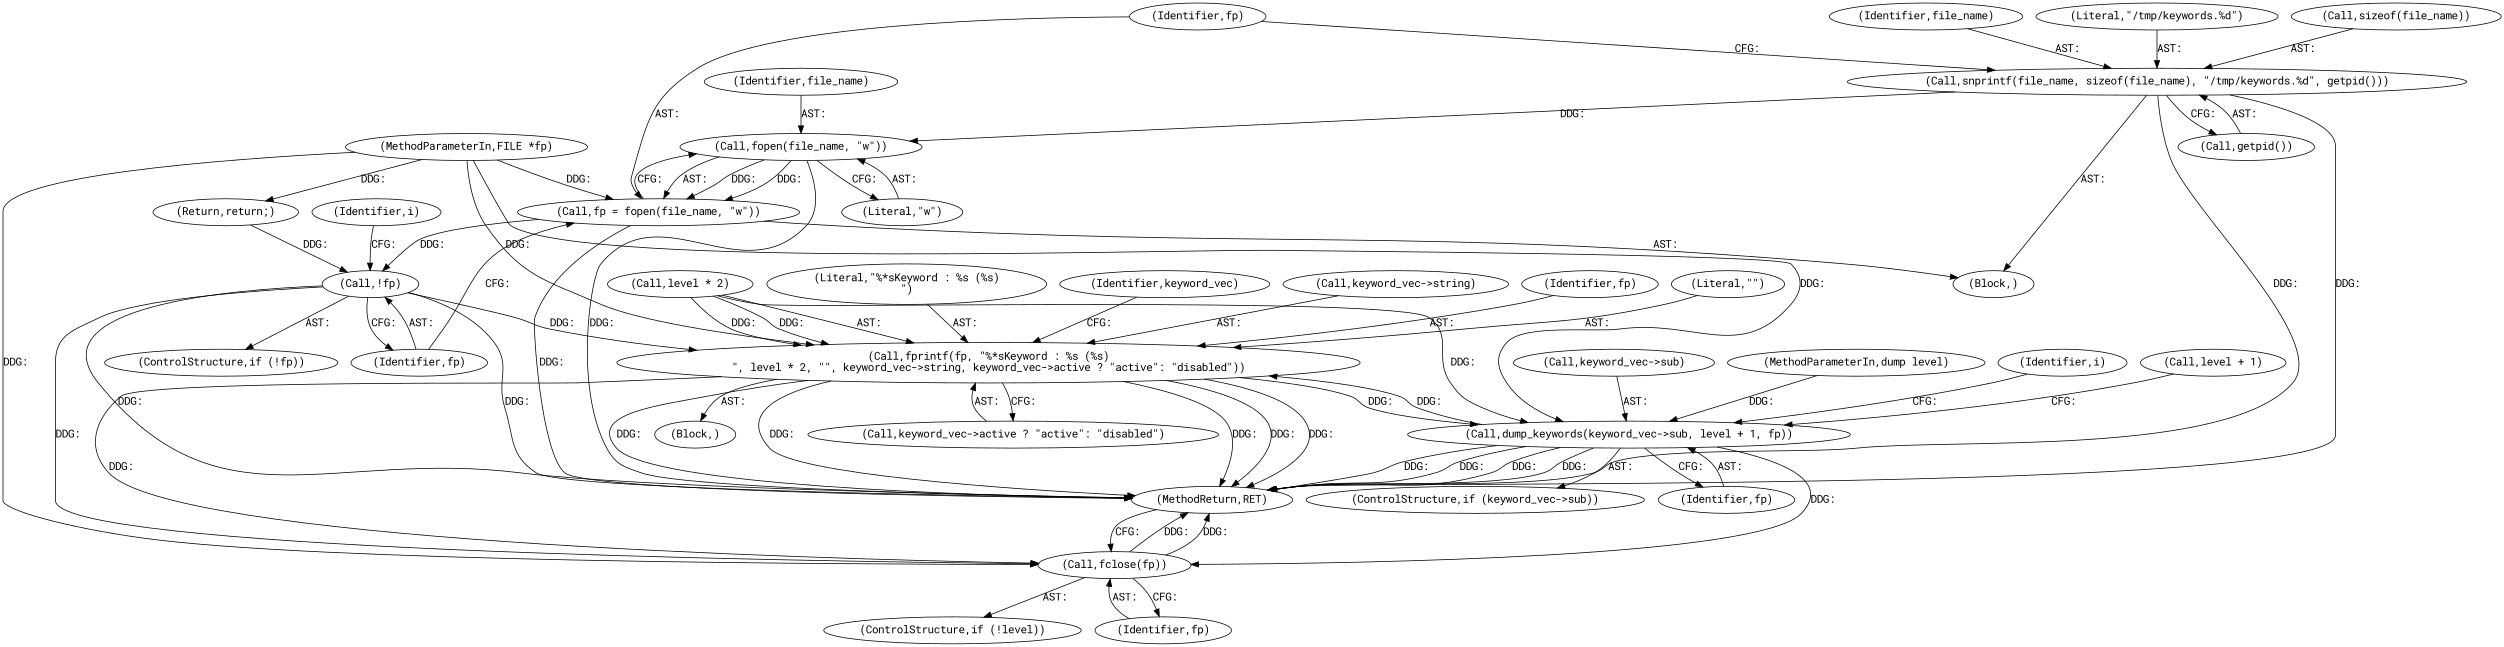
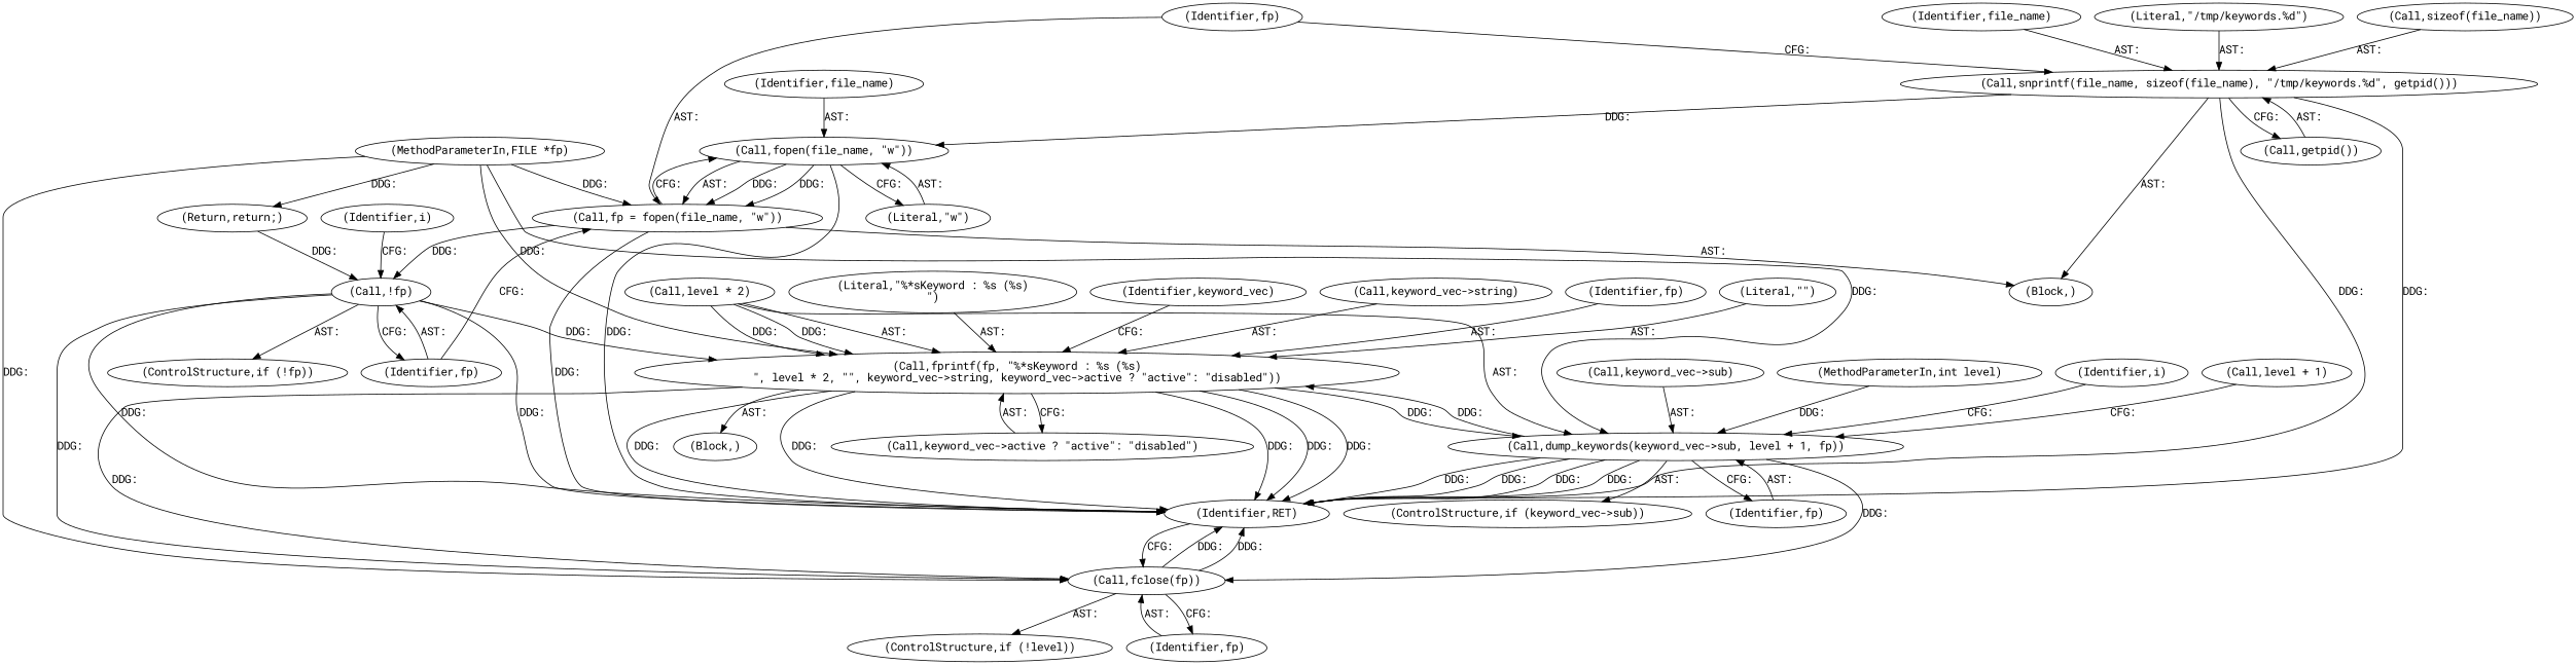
  digraph {
    fontname="Roboto Mono"
    node [fontname="Roboto Mono"]
    edge [fontname="Roboto Mono"]
    n1 [label="(Call,fopen(file_name, \"w\"))"]
    n2 [label="(Call,fp = fopen(file_name, \"w\"))"]
    n3 [label="(Literal,\"w\")"]
-   n4 [label="(MethodReturn,RET)"]
+   n4 [label="(Identifier,RET)"]
    n5 [label="(Block,)"]
    n6 [label="(Call,!fp)"]
    n7 [label="(Call,fclose(fp))"]
    n8 [label="(Call,snprintf(file_name, sizeof(file_name), \"/tmp/keywords.%d\", getpid()))"]
    n9 [label="(Call,getpid())"]
    n10 [label="(Call,fprintf(fp, \"%*sKeyword : %s (%s)\n\", level * 2, \"\", keyword_vec->string, keyword_vec->active ? \"active\": \"disabled\"))"]
    n11 [label="(ControlStructure,if (!fp))"]
    n12 [label="(Identifier,fp)"]
    n13 [label="(Call,dump_keywords(keyword_vec->sub, level + 1, fp))"]
    n14 [label="(Call,keyword_vec->active ? \"active\": \"disabled\")"]
    n15 [label="(Block,)"]
    n16 [label="(ControlStructure,if (!level))"]
    n17 [label="(Identifier,fp)"]
    n18 [label="(ControlStructure,if (keyword_vec->sub))"]
    n19 [label="(Identifier,fp)"]
    n20 [label="(Identifier,file_name)"]
    n21 [label="(Return,return;)"]
    n22 [label="(Call,sizeof(file_name))"]
    n23 [label="(Identifier,file_name)"]
    n24 [label="(Literal,\"%*sKeyword : %s (%s)\n\")"]
    n25 [label="(MethodParameterIn,FILE *fp)"]
    n26 [label="(Call,level * 2)"]
    n27 [label="(Call,keyword_vec->sub)"]
    n28 [label="(Identifier,i)"]
    n29 [label="(Literal,\"/tmp/keywords.%d\")"]
    n30 [label="(Identifier,keyword_vec)"]
    n31 [label="(Call,keyword_vec->string)"]
-   n32 [label="(MethodParameterIn,dump level)"]
+   n32 [label="(MethodParameterIn,int level)"]
    n33 [label="(Identifier,i)"]
    n34 [label="(Identifier,fp)"]
    n35 [label="(Identifier,fp)"]
    n36 [label="(Literal,\"\")"]
    n37 [label="(Call,level + 1)"]
    n1 -> n2 [label="AST: "]
    n1 -> n2 [label="DDG: "]
    n1 -> n2 [label="DDG: "]
    n1 -> n3 [label="CFG: "]
    n1 -> n4 [label="DDG: "]
    n2 -> n1 [label="CFG: "]
    n2 -> n4 [label="DDG: "]
    n2 -> n5 [label="AST: "]
    n2 -> n6 [label="DDG: "]
    n3 -> n1 [label="AST: "]
    n4 -> n7 [label="CFG: "]
    n6 -> n4 [label="DDG: "]
    n6 -> n4 [label="DDG: "]
    n6 -> n7 [label="DDG: "]
    n6 -> n10 [label="DDG: "]
    n6 -> n11 [label="AST: "]
    n6 -> n12 [label="CFG: "]
    n7 -> n4 [label="DDG: "]
    n7 -> n4 [label="DDG: "]
    n7 -> n16 [label="AST: "]
    n7 -> n17 [label="CFG: "]
    n8 -> n1 [label="DDG: "]
    n8 -> n4 [label="DDG: "]
    n8 -> n4 [label="DDG: "]
    n8 -> n5 [label="AST: "]
    n8 -> n9 [label="CFG: "]
    n9 -> n8 [label="AST: "]
    n10 -> n4 [label="DDG: "]
    n10 -> n4 [label="DDG: "]
    n10 -> n4 [label="DDG: "]
    n10 -> n4 [label="DDG: "]
    n10 -> n4 [label="DDG: "]
    n10 -> n7 [label="DDG: "]
    n10 -> n13 [label="DDG: "]
    n10 -> n14 [label="CFG: "]
    n10 -> n15 [label="AST: "]
    n12 -> n2 [label="CFG: "]
    n12 -> n6 [label="AST: "]
    n13 -> n4 [label="DDG: "]
    n13 -> n4 [label="DDG: "]
    n13 -> n4 [label="DDG: "]
    n13 -> n4 [label="DDG: "]
    n13 -> n7 [label="DDG: "]
    n13 -> n10 [label="DDG: "]
    n13 -> n18 [label="AST: "]
    n13 -> n19 [label="CFG: "]
    n14 -> n10 [label="AST: "]
    n17 -> n7 [label="AST: "]
    n19 -> n13 [label="AST: "]
    n20 -> n1 [label="AST: "]
    n21 -> n6 [label="DDG: "]
    n22 -> n8 [label="AST: "]
    n23 -> n8 [label="AST: "]
    n24 -> n10 [label="AST: "]
    n25 -> n2 [label="DDG: "]
    n25 -> n7 [label="DDG: "]
    n25 -> n10 [label="DDG: "]
    n25 -> n13 [label="DDG: "]
    n25 -> n21 [label="DDG: "]
    n26 -> n10 [label="AST: "]
    n26 -> n10 [label="DDG: "]
    n26 -> n10 [label="DDG: "]
-   n26 -> n13 [label="DDG: "]
+   n26 -> n13 [label="AST: "]
    n27 -> n13 [label="AST: "]
    n28 -> n6 [label="CFG: "]
    n29 -> n8 [label="AST: "]
    n30 -> n10 [label="CFG: "]
    n31 -> n10 [label="AST: "]
    n32 -> n13 [label="DDG: "]
    n33 -> n13 [label="CFG: "]
    n34 -> n2 [label="AST: "]
    n34 -> n8 [label="CFG: "]
    n35 -> n10 [label="AST: "]
    n36 -> n10 [label="AST: "]
    n37 -> n13 [label="CFG: "]
  }
